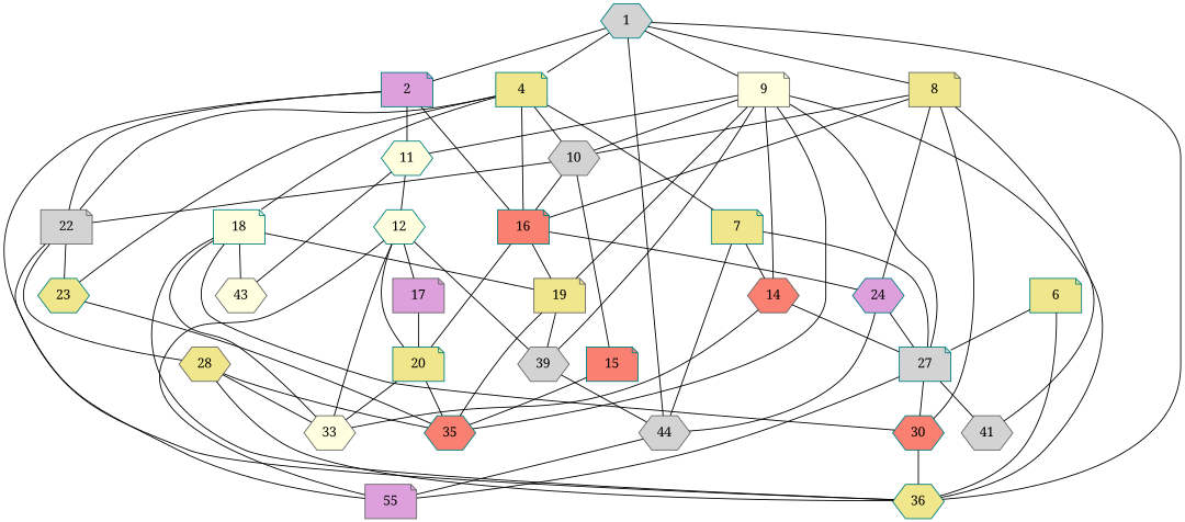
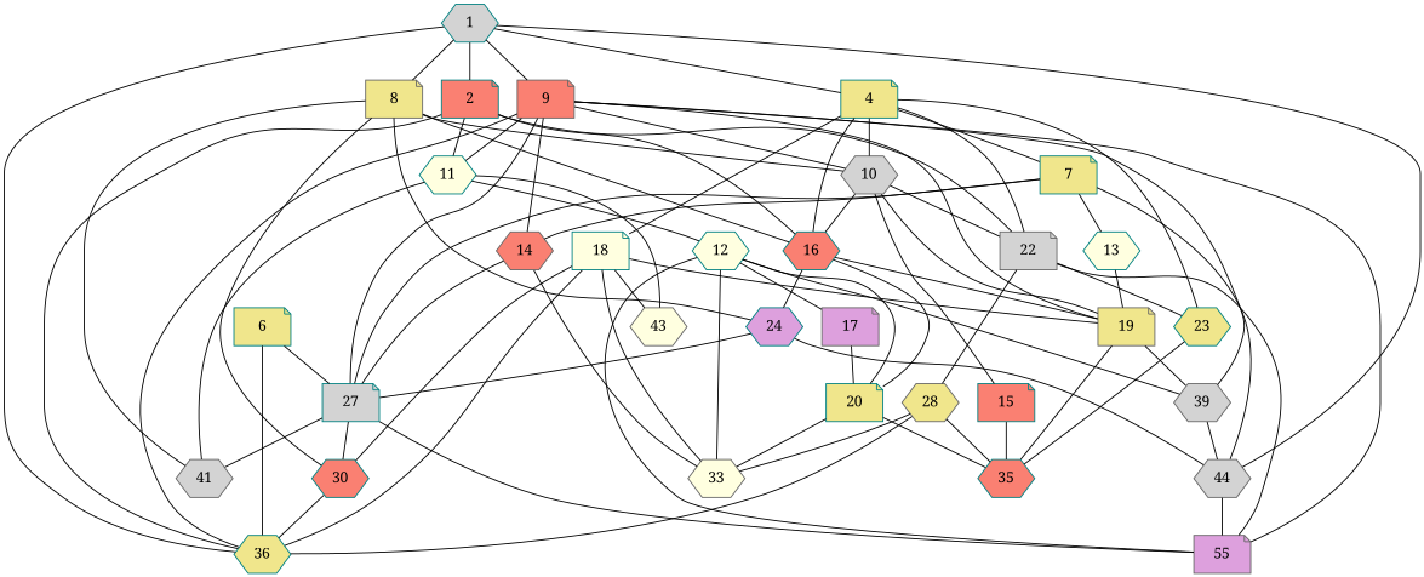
  graph {
    fontname="Noto Serif"
    node [color=teal fillcolor=khaki fontname="Noto Serif" shape=hexagon style=filled]
    edge [fontname="Noto Serif"]
    1 [fillcolor=lightgrey super="+3"]
-   2 [fillcolor=plum shape=note super="+40"]
+   2 [fillcolor=salmon shape=note super="+40"]
    4 [shape=note super="+5"]
    8 [color=gray40 shape=note super="+53"]
-   9 [color=gray40 fillcolor=lightyellow shape=note super="+26"]
+   9 [color=gray40 fillcolor=salmon shape=note super="+26"]
    36 [super="+50"]
    44 [color=gray40 fillcolor=lightgrey super="+45"]
    11 [fillcolor=lightyellow super="+25"]
-   16 [fillcolor=salmon shape=note super="+51"]
+   16 [fillcolor=salmon super="+51"]
    22 [color=gray40 fillcolor=lightgrey shape=note super="+54"]
    7 [shape=note super="+32"]
    10 [color=gray40 fillcolor=lightgrey super="+42"]
    18 [fillcolor=lightyellow shape=note super="+47"]
    23 [super="+34"]
    24 [fillcolor=plum super="+29"]
    30 [fillcolor=salmon]
    41 [color=gray40 fillcolor=lightgrey]
    27 [fillcolor=lightgrey shape=note super="+48"]
    14 [color=gray40 fillcolor=salmon super="+21"]
    19 [color=gray40 shape=note super="+31"]
    39 [color=gray40 fillcolor=lightgrey super="+49"]
    55 [color=gray40 fillcolor=plum shape=note]
    12 [fillcolor=lightyellow]
    43 [color=gray40 fillcolor=lightyellow]
    20 [shape=note super="+38"]
    28 [color=gray40 super="+52"]
+   13 [fillcolor=lightyellow]
    15 [fillcolor=salmon shape=note]
    33 [color=gray40 fillcolor=lightyellow super="+37"]
    35 [fillcolor=salmon super="+46"]
    6 [shape=note]
    17 [color=gray40 fillcolor=plum shape=note]
    1 -- 2 [weight=2]
    1 -- 4
    1 -- 8
    1 -- 9
    1 -- 36
    1 -- 44
    2 -- 36
    2 -- 11 [weight=2]
    2 -- 16
    2 -- 22
    4 -- 16
    4 -- 22
    4 -- 7
    4 -- 10
    4 -- 18
    4 -- 23
    8 -- 16
    8 -- 10 [weight=2]
    8 -- 24
    8 -- 30
    8 -- 41
    9 -- 36
    9 -- 11
    9 -- 10
    9 -- 27
    9 -- 14 [weight=2]
    9 -- 19
    9 -- 39
-   9 -- 35
+   9 -- 55
    44 -- 55
+   11 -- 41
    11 -- 12
    11 -- 43
    16 -- 24
    16 -- 19
    16 -- 20
    22 -- 23
    22 -- 55
    22 -- 28
    7 -- 44
    7 -- 27
    7 -- 14
+   7 -- 13
    10 -- 16
    10 -- 22
+   10 -- 19
    10 -- 15
    18 -- 36
    18 -- 30
    18 -- 19
    18 -- 43
    18 -- 33
    23 -- 35
    24 -- 44
    24 -- 27
    30 -- 36
    27 -- 30
    27 -- 41
    27 -- 55
    14 -- 27
    14 -- 33
    19 -- 39
    19 -- 35
    39 -- 44
    12 -- 39
    12 -- 55
    12 -- 20
    12 -- 33
    12 -- 17
    20 -- 33
    20 -- 35
    28 -- 36
    28 -- 33
    28 -- 35
+   13 -- 19
    15 -- 35
    6 -- 36
    6 -- 27
    17 -- 20
  }
